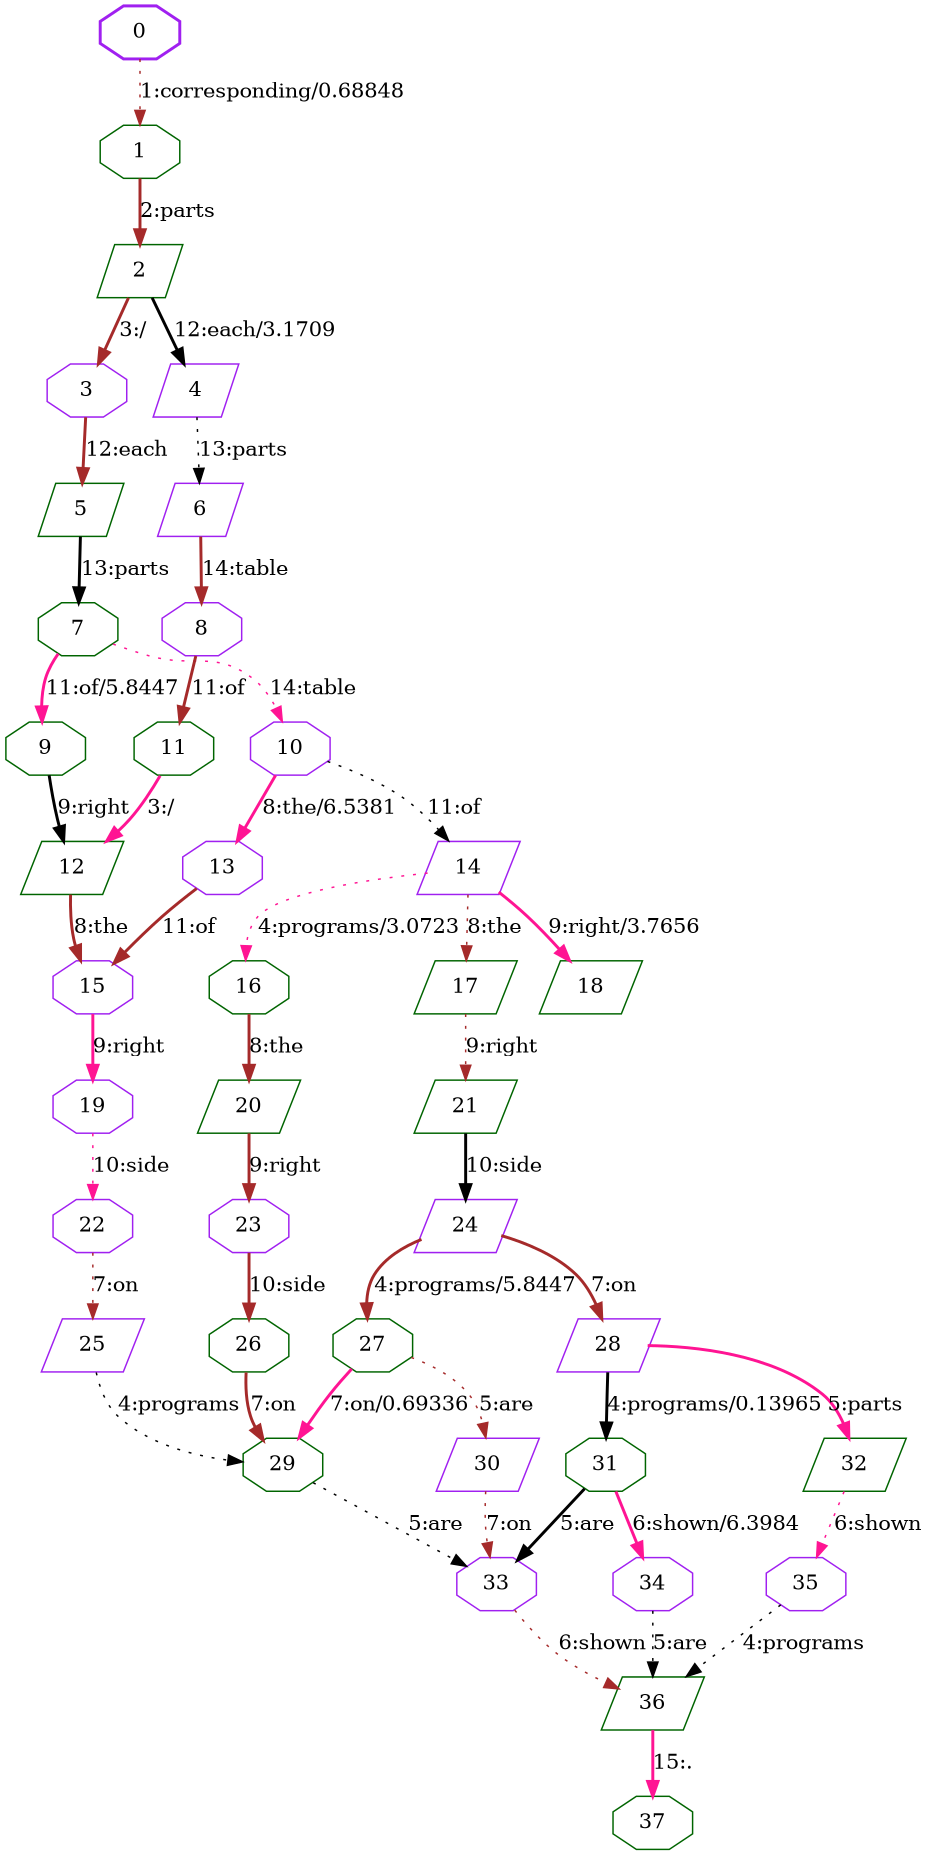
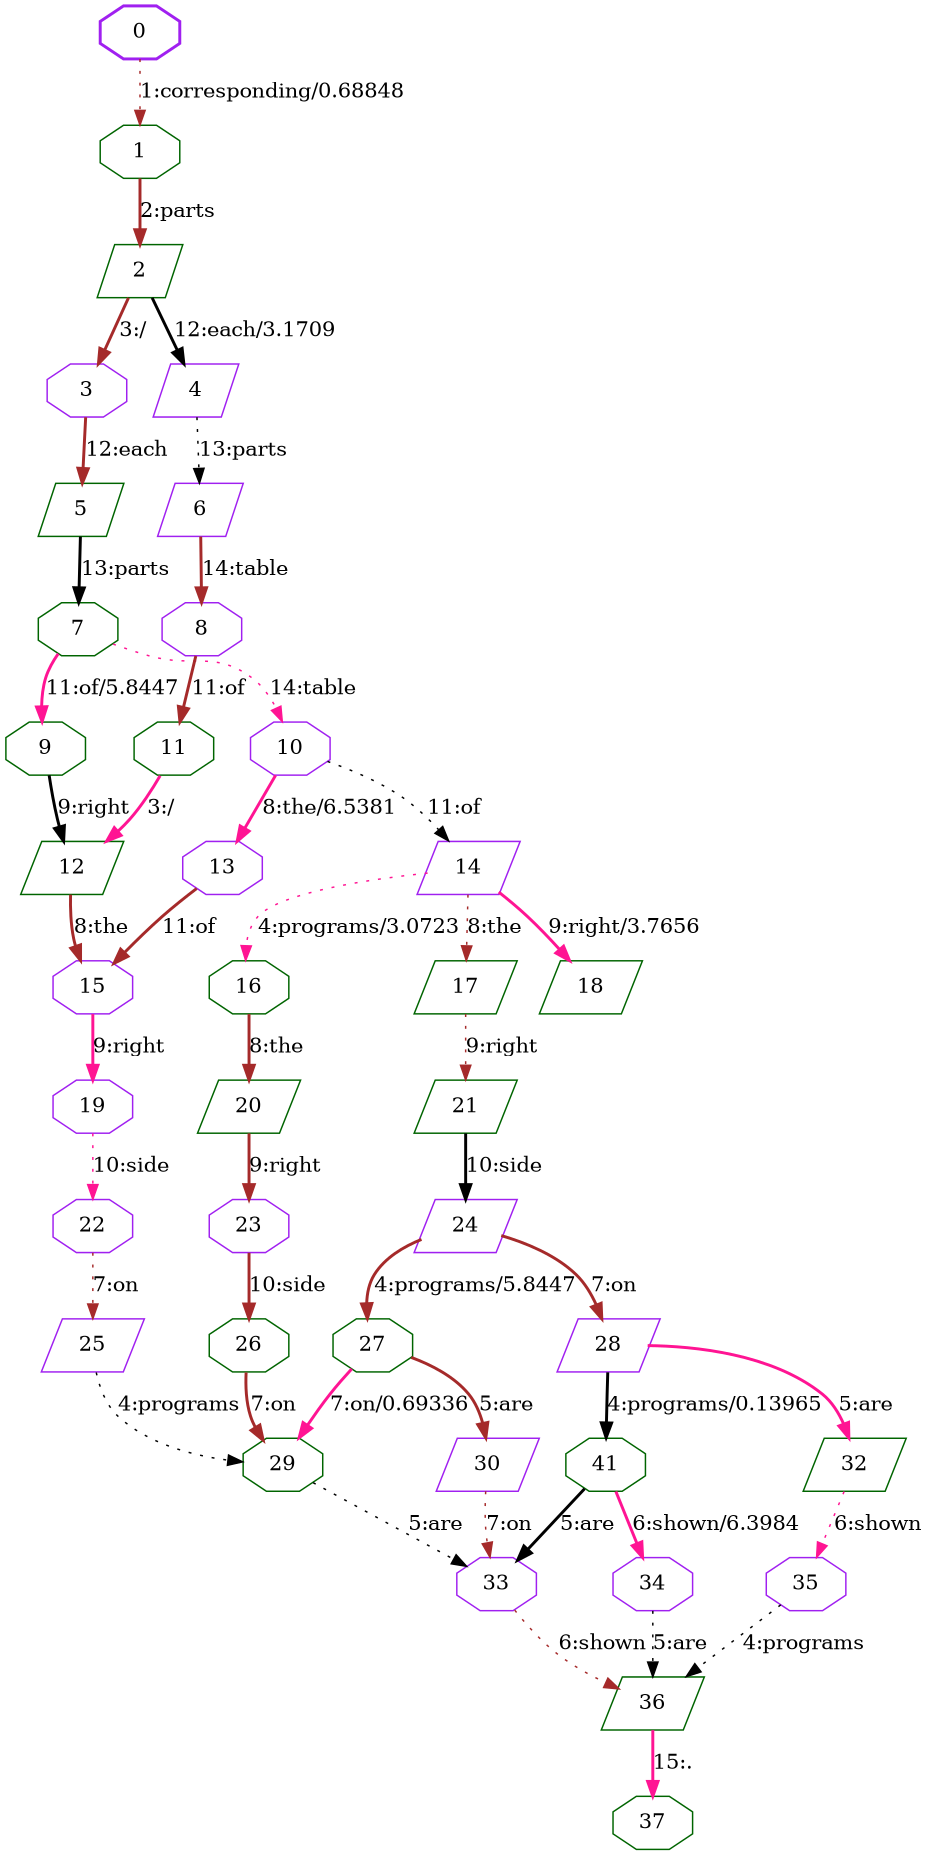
  digraph {
    nodesep=0.25
    rankdir=TB
    ranksep=0.4
    node [color=purple fontsize=14 shape=octagon style=solid]
    edge [color=brown fontsize=14 style=bold]
    n1 [label=0 style=bold]
    n2 [color=darkgreen label=1]
    n3 [color=darkgreen label=2 shape=parallelogram]
    n4 [label=3]
    n5 [label=4 shape=parallelogram]
    n6 [color=darkgreen label=5 shape=parallelogram]
    n7 [label=6 shape=parallelogram]
    n8 [color=darkgreen label=7]
    n9 [label=8]
    n10 [color=darkgreen label=9]
    n11 [label=10]
    n12 [color=darkgreen label=11]
    n13 [color=darkgreen label=12 shape=parallelogram]
    n14 [label=13]
    n15 [label=14 shape=parallelogram]
    n16 [label=15]
    n17 [color=darkgreen label=16]
    n18 [color=darkgreen label=17 shape=parallelogram]
    n19 [color=darkgreen label=18 shape=parallelogram]
    n20 [label=19]
    n21 [color=darkgreen label=20 shape=parallelogram]
    n22 [color=darkgreen label=21 shape=parallelogram]
    n23 [label=22]
    n24 [label=23]
    n25 [label=24 shape=parallelogram]
    n26 [label=25 shape=parallelogram]
    n27 [color=darkgreen label=26]
    n28 [color=darkgreen label=27]
    n29 [label=28 shape=parallelogram]
    n30 [color=darkgreen label=29]
    n31 [label=30 shape=parallelogram]
-   n32 [color=darkgreen label=31]
+   n32 [color=darkgreen label=41]
    n33 [color=darkgreen label=32 shape=parallelogram]
    n34 [label=33]
    n35 [label=34]
    n36 [label=35]
    n37 [color=darkgreen label=36 shape=parallelogram]
    n38 [color=darkgreen label=37]
    n1 -> n2 [label="1:corresponding/0.68848" style=dotted]
    n2 -> n3 [label="2:parts"]
    n3 -> n4 [label="3:/"]
    n3 -> n5 [color=black label="12:each/3.1709"]
    n4 -> n6 [label="12:each"]
    n5 -> n7 [color=black label="13:parts" style=dotted]
    n6 -> n8 [color=black label="13:parts"]
    n7 -> n9 [label="14:table"]
    n8 -> n10 [color=deeppink label="11:of/5.8447"]
    n8 -> n11 [color=deeppink label="14:table" style=dotted]
    n9 -> n12 [label="11:of"]
    n10 -> n13 [color=black label="9:right"]
    n11 -> n14 [color=deeppink label="8:the/6.5381"]
    n11 -> n15 [color=black label="11:of" style=dotted]
    n12 -> n13 [color=deeppink label="3:/"]
    n13 -> n16 [label="8:the"]
    n14 -> n16 [label="11:of"]
    n15 -> n17 [color=deeppink label="4:programs/3.0723" style=dotted]
    n15 -> n18 [label="8:the" style=dotted]
    n15 -> n19 [color=deeppink label="9:right/3.7656"]
    n16 -> n20 [color=deeppink label="9:right"]
    n17 -> n21 [label="8:the"]
    n18 -> n22 [label="9:right" style=dotted]
    n20 -> n23 [color=deeppink label="10:side" style=dotted]
    n21 -> n24 [label="9:right"]
    n22 -> n25 [color=black label="10:side"]
    n23 -> n26 [label="7:on" style=dotted]
    n24 -> n27 [label="10:side"]
    n25 -> n28 [label="4:programs/5.8447"]
    n25 -> n29 [label="7:on"]
    n26 -> n30 [color=black label="4:programs" style=dotted]
    n27 -> n30 [label="7:on"]
    n28 -> n30 [color=deeppink label="7:on/0.69336"]
-   n28 -> n31 [label="5:are" style=dotted]
+   n28 -> n31 [label="5:are"]
    n29 -> n32 [color=black label="4:programs/0.13965"]
-   n29 -> n33 [color=deeppink label="5:parts"]
+   n29 -> n33 [color=deeppink label="5:are"]
    n30 -> n34 [color=black label="5:are" style=dotted]
    n31 -> n34 [label="7:on" style=dotted]
    n32 -> n34 [color=black label="5:are"]
    n32 -> n35 [color=deeppink label="6:shown/6.3984"]
    n33 -> n36 [color=deeppink label="6:shown" style=dotted]
    n34 -> n37 [label="6:shown" style=dotted]
    n35 -> n37 [color=black label="5:are" style=dotted]
    n36 -> n37 [color=black label="4:programs" style=dotted]
    n37 -> n38 [color=deeppink label="15:."]
  }
